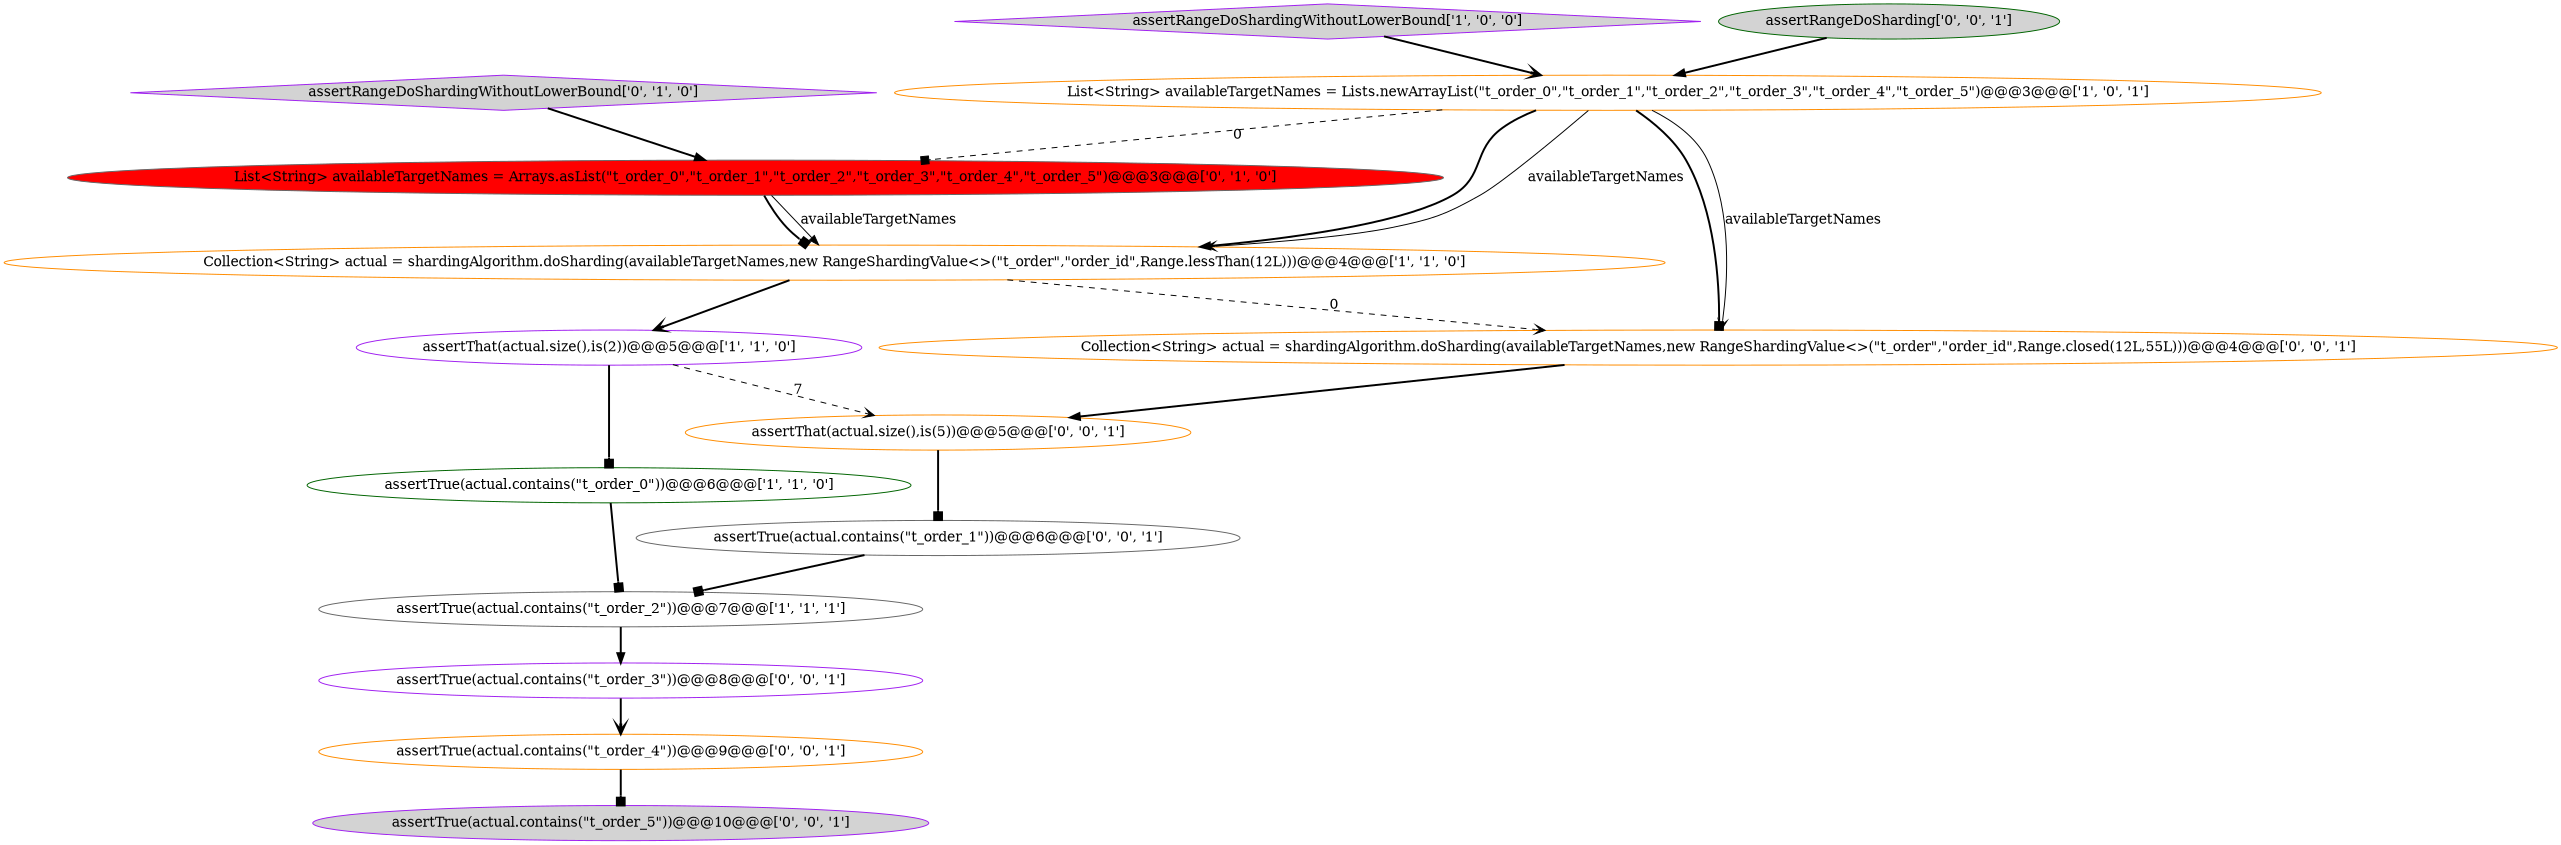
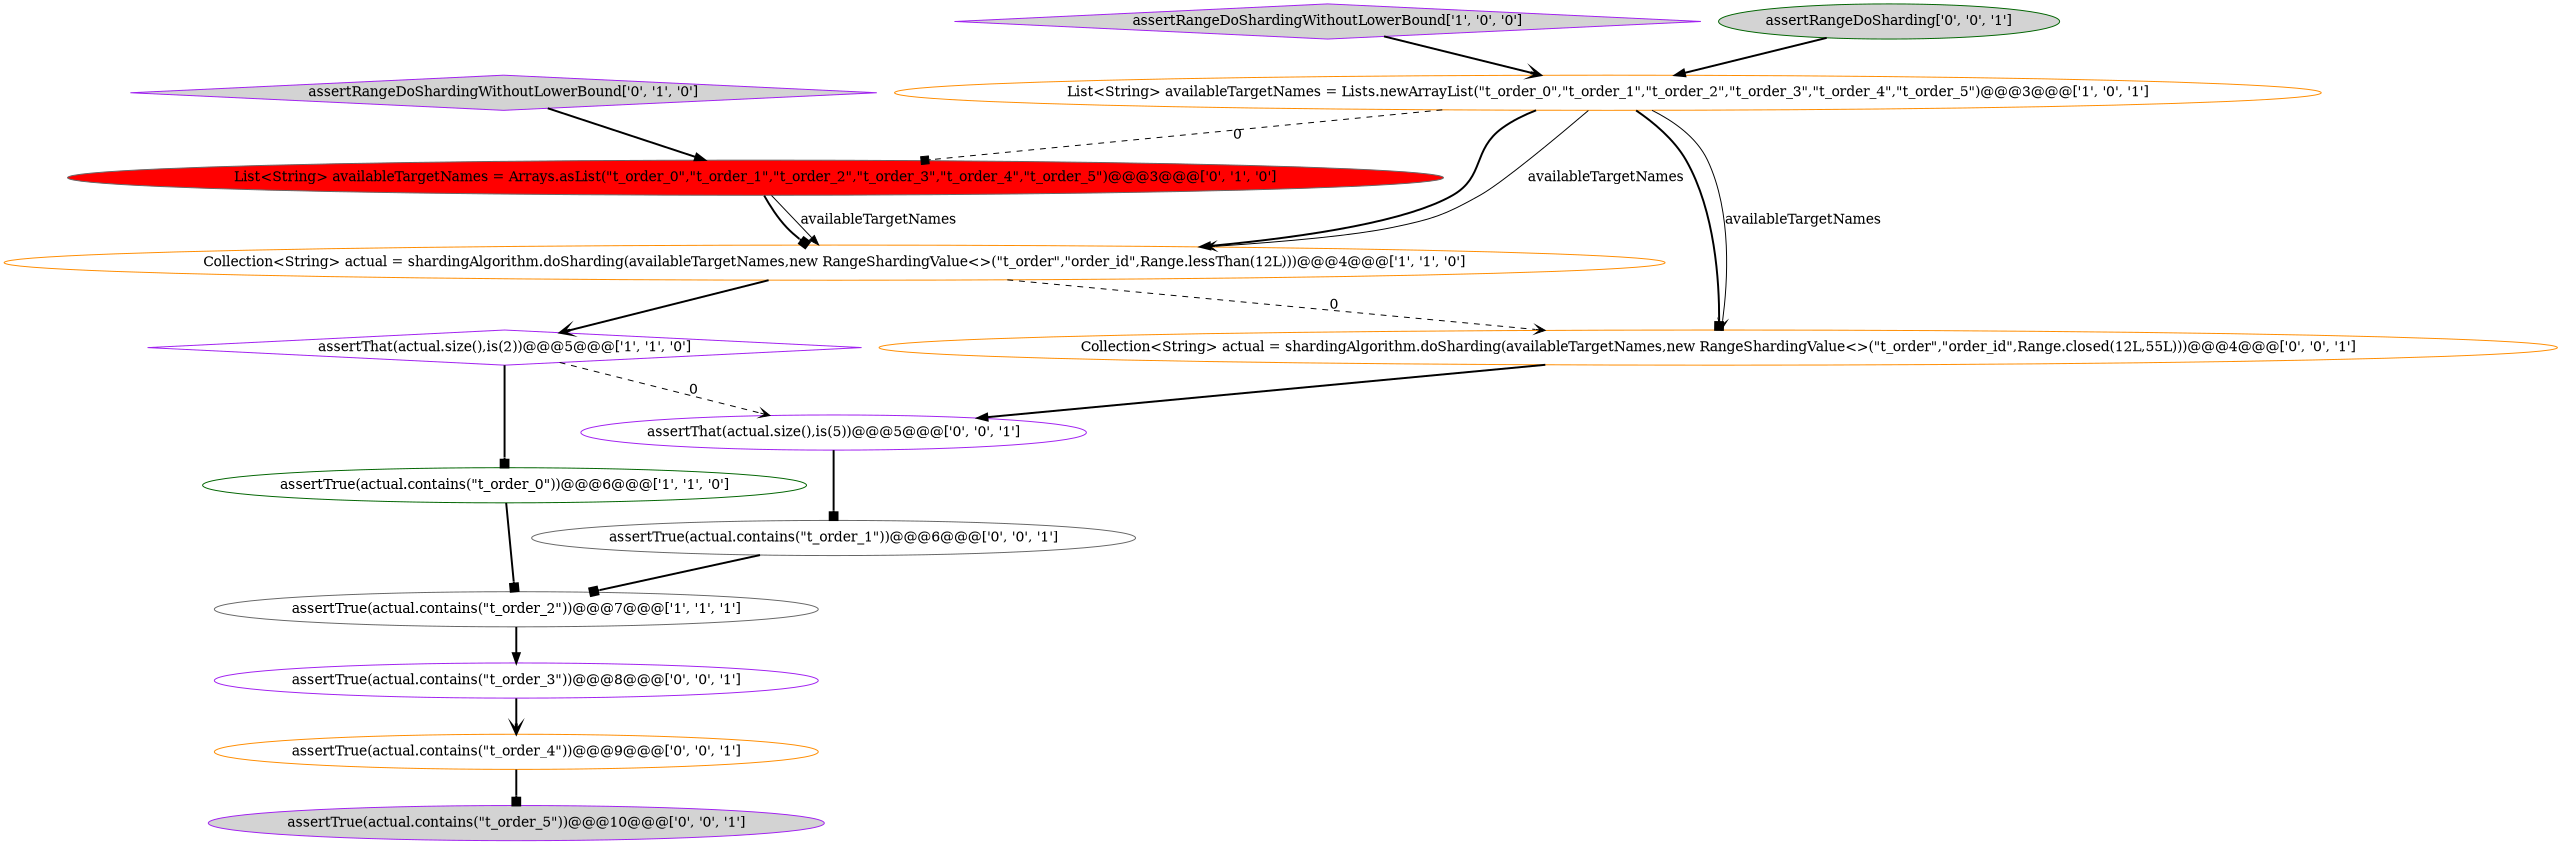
  digraph {
    node [color=purple fillcolor=white shape=ellipse style=filled]
    edge [arrowhead=box style=bold]
    n1 [fillcolor=lightgray label="assertRangeDoShardingWithoutLowerBound['0', '1', '0']" shape=diamond]
    n2 [color=gray40 fillcolor=red label="List<String> availableTargetNames = Arrays.asList(\"t_order_0\",\"t_order_1\",\"t_order_2\",\"t_order_3\",\"t_order_4\",\"t_order_5\")@@@3@@@['0', '1', '0']"]
    n3 [color=darkorange label="Collection<String> actual = shardingAlgorithm.doSharding(availableTargetNames,new RangeShardingValue<>(\"t_order\",\"order_id\",Range.lessThan(12L)))@@@4@@@['1', '1', '0']"]
-   n4 [label="assertThat(actual.size(),is(2))@@@5@@@['1', '1', '0']"]
+   n4 [label="assertThat(actual.size(),is(2))@@@5@@@['1', '1', '0']" shape=diamond]
    n5 [color=darkgreen label="assertTrue(actual.contains(\"t_order_0\"))@@@6@@@['1', '1', '0']"]
-   n6 [color=darkorange label="assertThat(actual.size(),is(5))@@@5@@@['0', '0', '1']"]
+   n6 [label="assertThat(actual.size(),is(5))@@@5@@@['0', '0', '1']"]
    n7 [color=gray40 label="assertTrue(actual.contains(\"t_order_2\"))@@@7@@@['1', '1', '1']"]
    n8 [color=gray40 label="assertTrue(actual.contains(\"t_order_1\"))@@@6@@@['0', '0', '1']"]
    n9 [fillcolor=lightgray label="assertRangeDoShardingWithoutLowerBound['1', '0', '0']" shape=diamond]
    n10 [color=darkorange label="List<String> availableTargetNames = Lists.newArrayList(\"t_order_0\",\"t_order_1\",\"t_order_2\",\"t_order_3\",\"t_order_4\",\"t_order_5\")@@@3@@@['1', '0', '1']"]
    n11 [color=darkorange label="Collection<String> actual = shardingAlgorithm.doSharding(availableTargetNames,new RangeShardingValue<>(\"t_order\",\"order_id\",Range.closed(12L,55L)))@@@4@@@['0', '0', '1']"]
    n12 [label="assertTrue(actual.contains(\"t_order_3\"))@@@8@@@['0', '0', '1']"]
    n13 [color=darkorange label="assertTrue(actual.contains(\"t_order_4\"))@@@9@@@['0', '0', '1']"]
    n14 [fillcolor=lightgray label="assertTrue(actual.contains(\"t_order_5\"))@@@10@@@['0', '0', '1']"]
    n15 [color=darkgreen fillcolor=lightgray label="assertRangeDoSharding['0', '0', '1']"]
    n1 -> n2 [arrowhead=normal]
    n2 -> n3
    n2 -> n3 [arrowhead=normal label=availableTargetNames style=solid]
    n3 -> n4 [arrowhead=vee]
    n3 -> n11 [arrowhead=vee label=0 style=dashed]
    n4 -> n5
-   n4 -> n6 [arrowhead=vee label=7 style=dashed]
+   n4 -> n6 [arrowhead=vee label=0 style=dashed]
    n5 -> n7
    n6 -> n8
    n7 -> n12 [arrowhead=normal]
    n8 -> n7
    n9 -> n10 [arrowhead=vee]
    n10 -> n2 [label=0 style=dashed]
    n10 -> n3 [arrowhead=normal]
    n10 -> n3 [arrowhead=vee label=availableTargetNames style=solid]
    n10 -> n11
    n10 -> n11 [arrowhead=vee label=availableTargetNames style=solid]
    n11 -> n6 [arrowhead=normal]
    n12 -> n13 [arrowhead=vee]
    n13 -> n14
    n15 -> n10 [arrowhead=normal]
  }
